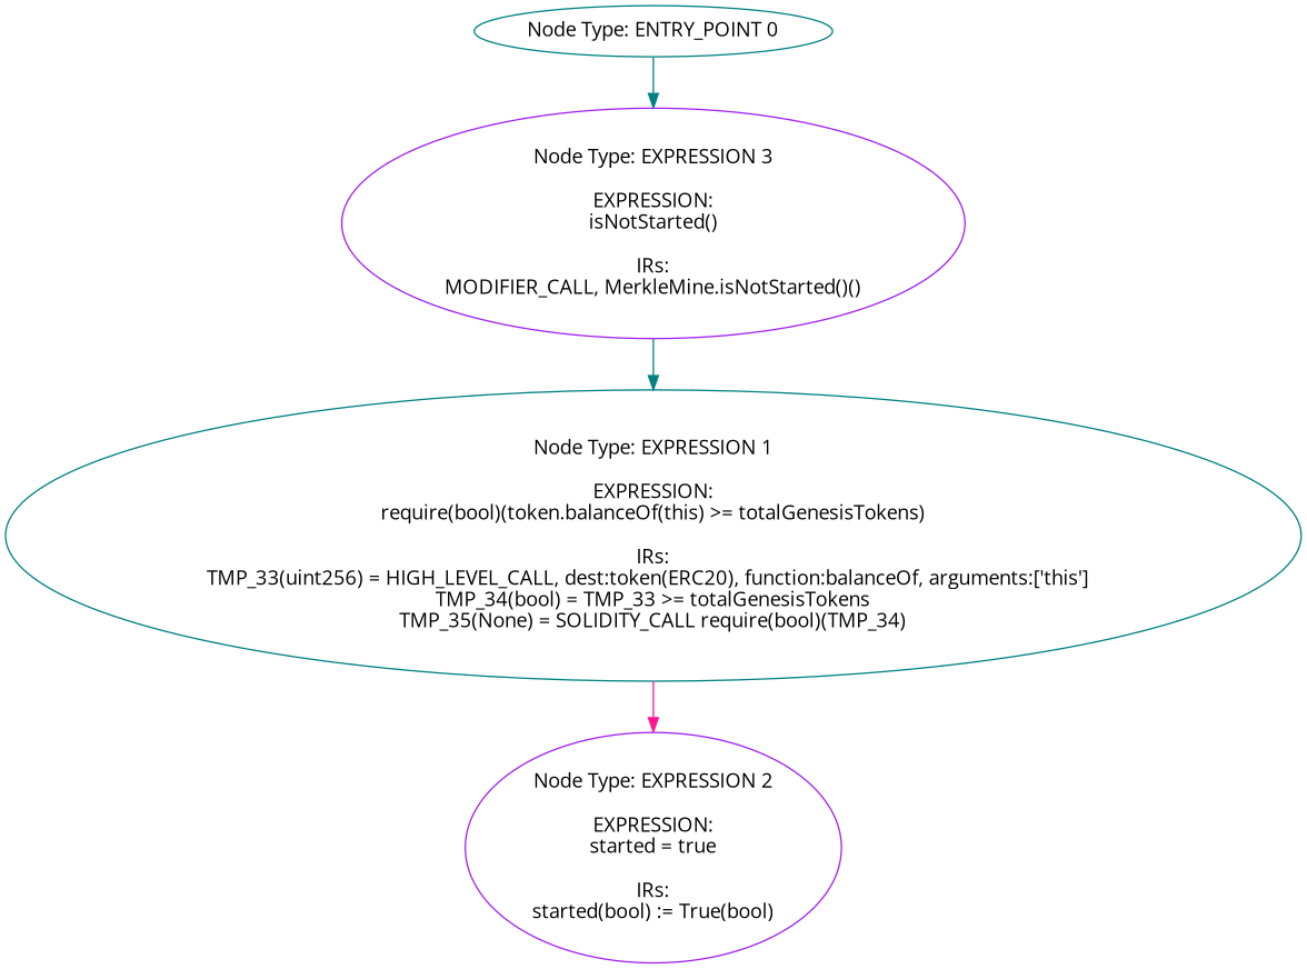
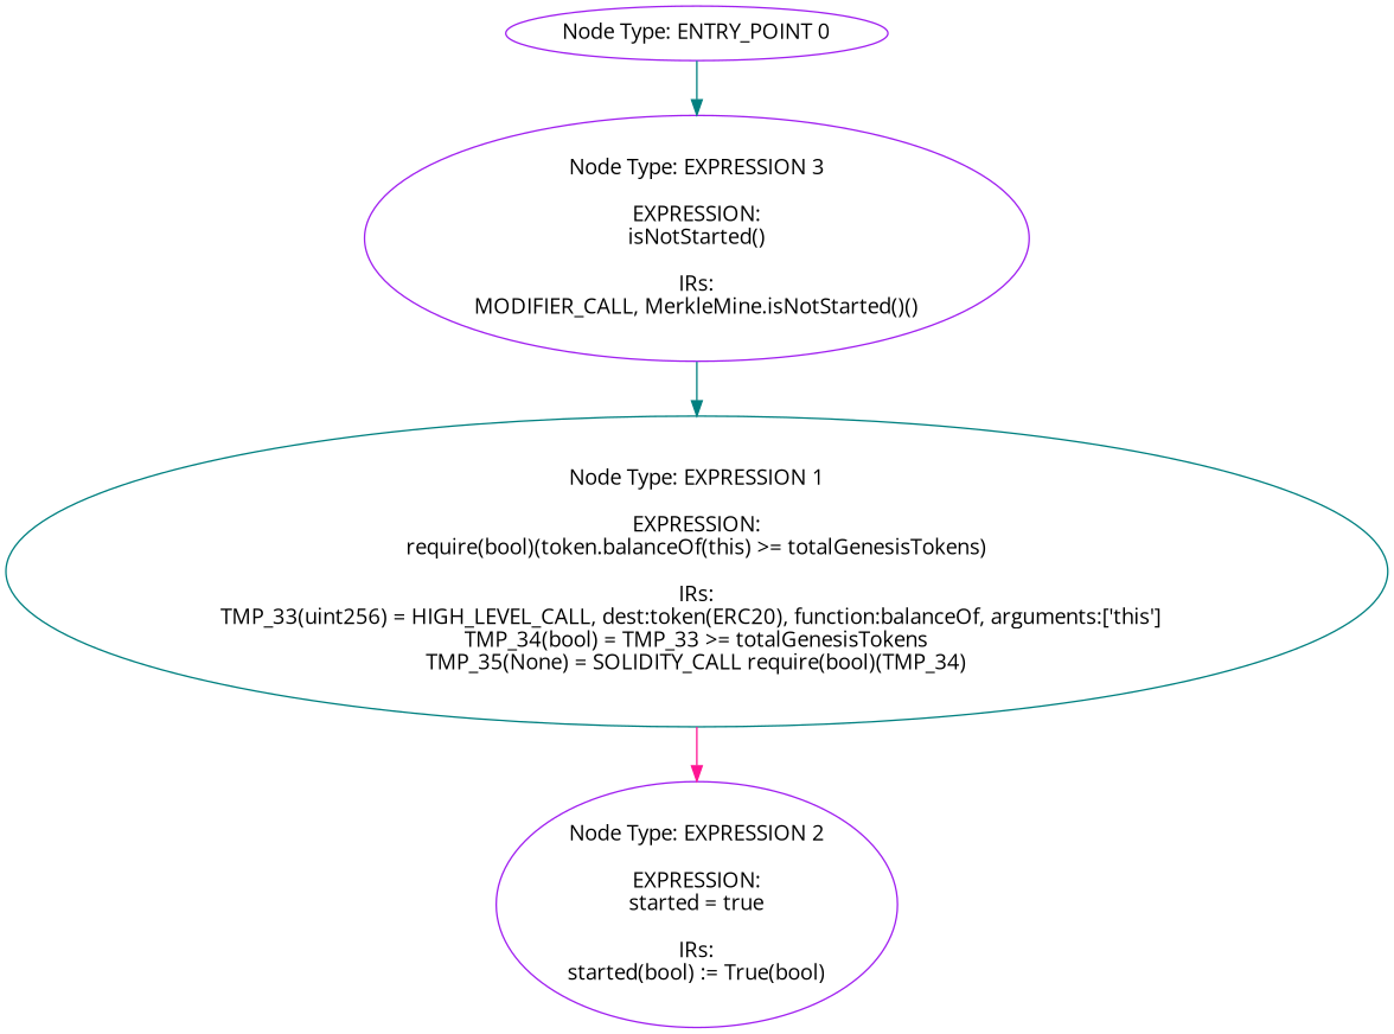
  digraph {
    fontname="Open Sans"
    node [color=teal fontname="Open Sans"]
    edge [color=teal fontname="Open Sans"]
-   n1 [label="Node Type: ENTRY_POINT 0\n"]
+   n1 [label="Node Type: ENTRY_POINT 0\n" color=purple]
    n2 [label="Node Type: EXPRESSION 3\n\nEXPRESSION:\nisNotStarted()\n\nIRs:\nMODIFIER_CALL, MerkleMine.isNotStarted()()" color=purple]
    n3 [label="Node Type: EXPRESSION 1\n\nEXPRESSION:\nrequire(bool)(token.balanceOf(this) >= totalGenesisTokens)\n\nIRs:\nTMP_33(uint256) = HIGH_LEVEL_CALL, dest:token(ERC20), function:balanceOf, arguments:['this']  \nTMP_34(bool) = TMP_33 >= totalGenesisTokens\nTMP_35(None) = SOLIDITY_CALL require(bool)(TMP_34)"]
    n4 [label="Node Type: EXPRESSION 2\n\nEXPRESSION:\nstarted = true\n\nIRs:\nstarted(bool) := True(bool)" color=purple]
    n1 -> n2
    n2 -> n3
    n3 -> n4 [color=deeppink]
  }
